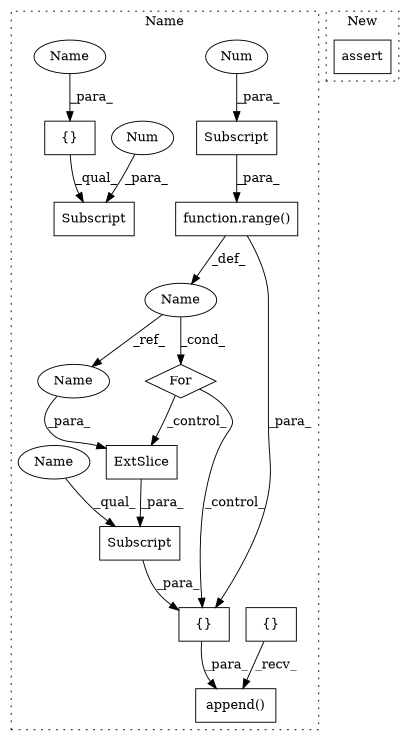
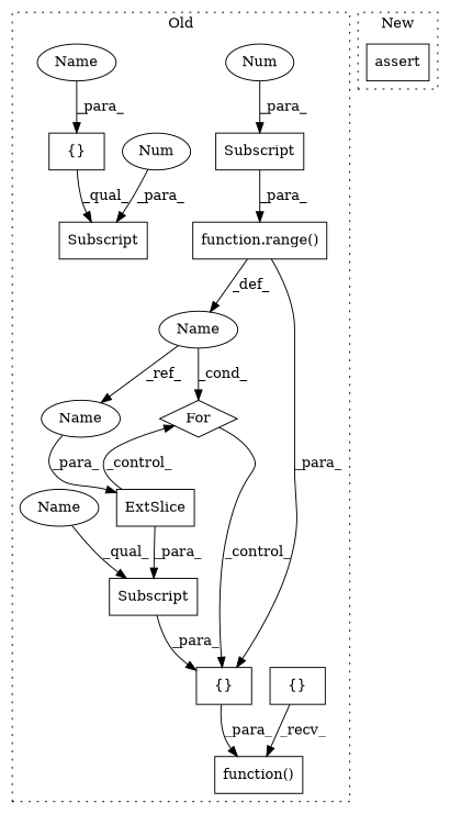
  digraph {
    node [a=87 l=1 s=19753 shape=box]
    n1 [a=75 l="6,1" label="function.range()" s="19683,19710"]
    n2 [a=107 l="4,10" label=For s="19674,19711" shape=diamond]
    n3 [a=63 l="21,0" label=Subscript s="19753,0"]
    n4 [a=85 l=12 label=ExtSlice]
    n5 [label=Name s=19678 shape=ellipse]
    n6 [a=63 l="21,0" label=Subscript s="19689,0"]
-   n7 [a=75 l="15,1" label="append()" s="19721,19779"]
+   n7 [a=75 l="15,1" label="function()" s="19721,19779"]
    n8 [a=59 l="2,1" label="{}" s="19460,19460"]
    n9 [a=76 label=Num s=19708 shape=ellipse]
    n10 [a=59 l="1,0" label="{}" s="19752,19774"]
    n11 [a=59 l="1,0" label="{}" s="20329,20342"]
    n12 [a=63 l="40,0" label=Subscript s="20307,0"]
    n13 [a=76 label=Num s=20345 shape=ellipse]
    n14 [l=12 label=Name s=20330 shape=ellipse]
    n15 [l=12 label=Name shape=ellipse]
    n16 [label=Name s=19772 shape=ellipse]
    n17 [a=65 l=7 label=assert s=3173]
    subgraph cluster_1 {
-     label=Name
+     label=Old
      style=dotted
      n1
      n2
      n3
      n4
      n5
      n6
      n7
      n8
      n9
      n10
      n11
      n12
      n13
      n14
      n15
      n16
    }
    subgraph cluster_2 {
      label=New
      style=dotted
      n17
    }
    n1 -> n5 [label=_def_]
    n1 -> n10 [label=_para_]
-   n2 -> n4 [label=_control_]
+   n4 -> n2 [label=_control_]
    n2 -> n10 [label=_control_]
    n3 -> n10 [label=_para_]
    n4 -> n3 [label=_para_]
    n5 -> n2 [label=_cond_]
    n5 -> n16 [label=_ref_]
    n6 -> n1 [label=_para_]
    n8 -> n7 [label=_recv_]
    n9 -> n6 [label=_para_]
    n10 -> n7 [label=_para_]
    n11 -> n12 [label=_qual_]
    n13 -> n12 [label=_para_]
    n14 -> n11 [label=_para_]
    n15 -> n3 [label=_qual_]
    n16 -> n4 [label=_para_]
  }
